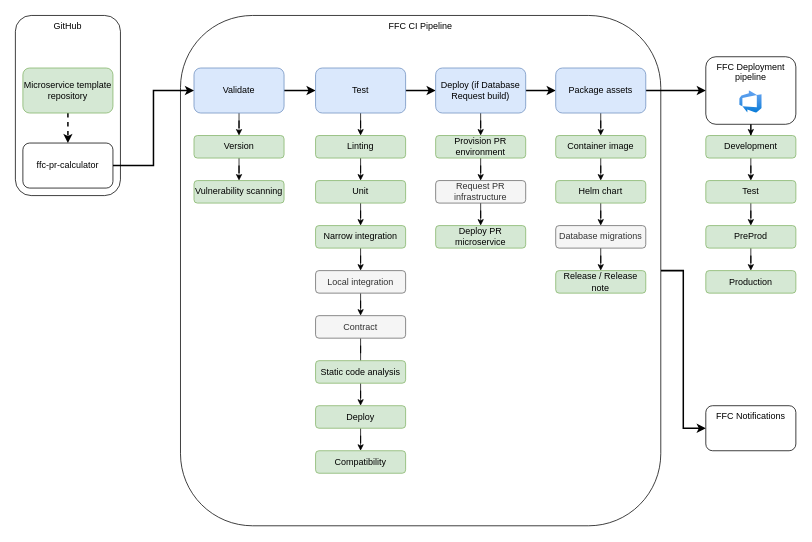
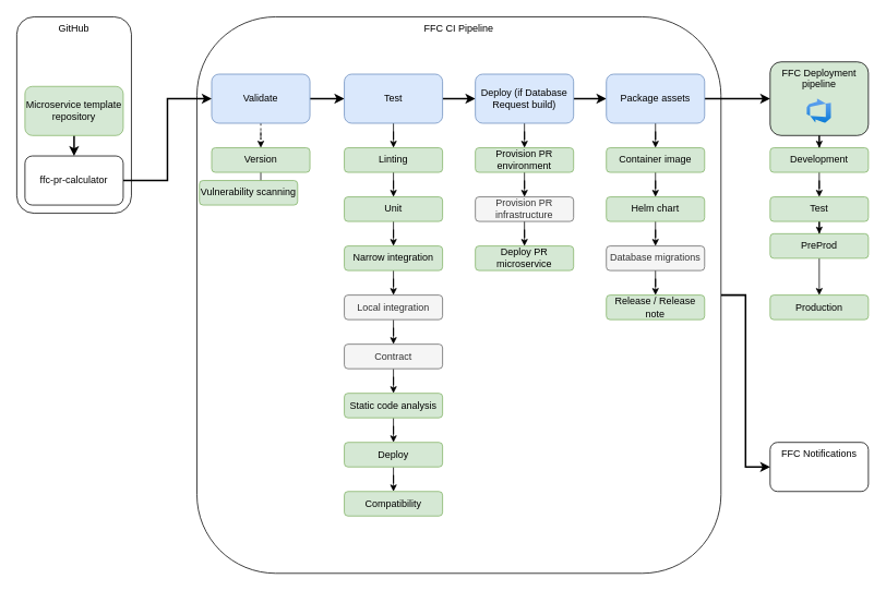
  <mxCell id="0" />
  <mxCell id="1" parent="0" />
  <mxCell id="2" style="edgeStyle=orthogonalEdgeStyle;rounded=0;orthogonalLoop=1;jettySize=auto;html=1;strokeWidth=2;" edge="1" parent="1" source="3" target="63"><mxGeometry relative="1" as="geometry" /></mxCell>
  <mxCell id="3" value="FFC CI Pipeline" style="rounded=1;whiteSpace=wrap;html=1;verticalAlign=top;" vertex="1" parent="1"><mxGeometry x="240" y="20" width="640" height="680" as="geometry" /></mxCell>
  <mxCell id="4" value="GitHub" style="rounded=1;whiteSpace=wrap;html=1;verticalAlign=top;" vertex="1" parent="1"><mxGeometry x="20" y="20" width="140" height="240" as="geometry" /></mxCell>
  <mxCell id="5" value="" style="shape=image;html=1;verticalAlign=top;verticalLabelPosition=bottom;labelBackgroundColor=#ffffff;imageAspect=0;aspect=fixed;image=https://cdn1.iconfinder.com/data/icons/logotypes/32/github-128.png" vertex="1" parent="1"><mxGeometry x="75" y="50" width="30" height="30" as="geometry" /></mxCell>
  <mxCell id="6" style="edgeStyle=orthogonalEdgeStyle;rounded=0;orthogonalLoop=1;jettySize=auto;html=1;entryX=0.5;entryY=0;entryDx=0;entryDy=0;strokeWidth=2;dashed=1;" edge="1" parent="1" source="7" target="52"><mxGeometry relative="1" as="geometry" /></mxCell>
- <mxCell id="7" value="Microservice template repository" style="rounded=1;whiteSpace=wrap;html=1;fillColor=#d5e8d4;strokeColor=#82b366;" vertex="1" parent="1"><mxGeometry x="30" y="90" width="120" height="60" as="geometry" /></mxCell>
+ <mxCell id="7" value="Microservice template repository" style="rounded=1;whiteSpace=wrap;html=1;fillColor=#d5e8d4;strokeColor=#82b366;" vertex="1" parent="1"><mxGeometry x="30" y="105" width="120" height="60" as="geometry" /></mxCell>
  <mxCell id="8" value="" style="shape=image;html=1;verticalAlign=top;verticalLabelPosition=bottom;labelBackgroundColor=#ffffff;imageAspect=0;aspect=fixed;image=https://cdn4.iconfinder.com/data/icons/logos-brands-5/24/jenkins-128.png" vertex="1" parent="1"><mxGeometry x="545" y="50" width="30" height="30" as="geometry" /></mxCell>
- <mxCell id="9" value="" style="edgeStyle=orthogonalEdgeStyle;rounded=0;orthogonalLoop=1;jettySize=auto;html=1;" edge="1" parent="1" source="11" target="13"><mxGeometry relative="1" as="geometry" /></mxCell>
+ <mxCell id="9" value="" style="edgeStyle=orthogonalEdgeStyle;rounded=0;orthogonalLoop=1;jettySize=auto;html=1;dashed=1;" edge="1" parent="1" source="11" target="13"><mxGeometry relative="1" as="geometry" /></mxCell>
  <mxCell id="10" value="" style="edgeStyle=orthogonalEdgeStyle;rounded=0;orthogonalLoop=1;jettySize=auto;html=1;strokeWidth=2;" edge="1" parent="1" source="11" target="17"><mxGeometry relative="1" as="geometry" /></mxCell>
  <mxCell id="11" value="Validate" style="rounded=1;whiteSpace=wrap;html=1;fillColor=#dae8fc;strokeColor=#6c8ebf;" vertex="1" parent="1"><mxGeometry x="258" y="90" width="120" height="60" as="geometry" /></mxCell>
  <mxCell id="12" value="" style="edgeStyle=orthogonalEdgeStyle;rounded=0;orthogonalLoop=1;jettySize=auto;html=1;" edge="1" parent="1" source="13" target="14"><mxGeometry relative="1" as="geometry" /></mxCell>
  <mxCell id="13" value="Version" style="rounded=1;whiteSpace=wrap;html=1;fillColor=#d5e8d4;strokeColor=#82b366;" vertex="1" parent="1"><mxGeometry x="258" y="180" width="120" height="30" as="geometry" /></mxCell>
- <mxCell id="14" value="Vulnerability scanning" style="rounded=1;whiteSpace=wrap;html=1;fillColor=#d5e8d4;strokeColor=#82b366;" vertex="1" parent="1"><mxGeometry x="258" y="240" width="120" height="30" as="geometry" /></mxCell>
+ <mxCell id="14" value="Vulnerability scanning" style="rounded=1;whiteSpace=wrap;html=1;fillColor=#d5e8d4;strokeColor=#82b366;" vertex="1" parent="1"><mxGeometry x="243" y="220" width="120" height="30" as="geometry" /></mxCell>
  <mxCell id="15" value="" style="edgeStyle=orthogonalEdgeStyle;rounded=0;orthogonalLoop=1;jettySize=auto;html=1;" edge="1" parent="1" source="17" target="19"><mxGeometry relative="1" as="geometry" /></mxCell>
  <mxCell id="16" value="" style="edgeStyle=orthogonalEdgeStyle;rounded=0;orthogonalLoop=1;jettySize=auto;html=1;strokeWidth=2;" edge="1" parent="1" source="17" target="35"><mxGeometry relative="1" as="geometry" /></mxCell>
  <mxCell id="17" value="Test" style="rounded=1;whiteSpace=wrap;html=1;fillColor=#dae8fc;strokeColor=#6c8ebf;" vertex="1" parent="1"><mxGeometry x="420" y="90" width="120" height="60" as="geometry" /></mxCell>
  <mxCell id="18" value="" style="edgeStyle=orthogonalEdgeStyle;rounded=0;orthogonalLoop=1;jettySize=auto;html=1;" edge="1" parent="1" source="19" target="21"><mxGeometry relative="1" as="geometry" /></mxCell>
  <mxCell id="19" value="Linting" style="rounded=1;whiteSpace=wrap;html=1;fillColor=#d5e8d4;strokeColor=#82b366;" vertex="1" parent="1"><mxGeometry x="420" y="180" width="120" height="30" as="geometry" /></mxCell>
  <mxCell id="20" value="" style="edgeStyle=orthogonalEdgeStyle;rounded=0;orthogonalLoop=1;jettySize=auto;html=1;" edge="1" parent="1" source="21" target="23"><mxGeometry relative="1" as="geometry" /></mxCell>
  <mxCell id="21" value="Unit" style="rounded=1;whiteSpace=wrap;html=1;fillColor=#d5e8d4;strokeColor=#82b366;" vertex="1" parent="1"><mxGeometry x="420" y="240" width="120" height="30" as="geometry" /></mxCell>
  <mxCell id="22" value="" style="edgeStyle=orthogonalEdgeStyle;rounded=0;orthogonalLoop=1;jettySize=auto;html=1;" edge="1" parent="1" source="23" target="25"><mxGeometry relative="1" as="geometry" /></mxCell>
  <mxCell id="23" value="Narrow integration" style="rounded=1;whiteSpace=wrap;html=1;fillColor=#d5e8d4;strokeColor=#82b366;" vertex="1" parent="1"><mxGeometry x="420" y="300" width="120" height="30" as="geometry" /></mxCell>
  <mxCell id="24" value="" style="edgeStyle=orthogonalEdgeStyle;rounded=0;orthogonalLoop=1;jettySize=auto;html=1;" edge="1" parent="1" source="25" target="27"><mxGeometry relative="1" as="geometry" /></mxCell>
  <mxCell id="25" value="Local integration" style="rounded=1;whiteSpace=wrap;html=1;fillColor=#f5f5f5;strokeColor=#666666;fontColor=#333333;" vertex="1" parent="1"><mxGeometry x="420" y="360" width="120" height="30" as="geometry" /></mxCell>
- <mxCell id="26" value="" style="edgeStyle=orthogonalEdgeStyle;rounded=0;orthogonalLoop=1;jettySize=auto;html=1;endArrow=none;" edge="1" parent="1" source="27" target="29"><mxGeometry relative="1" as="geometry" /></mxCell>
+ <mxCell id="26" value="" style="edgeStyle=orthogonalEdgeStyle;rounded=0;orthogonalLoop=1;jettySize=auto;html=1;" edge="1" parent="1" source="27" target="29"><mxGeometry relative="1" as="geometry" /></mxCell>
  <mxCell id="27" value="Contract" style="rounded=1;whiteSpace=wrap;html=1;fillColor=#f5f5f5;strokeColor=#666666;fontColor=#333333;" vertex="1" parent="1"><mxGeometry x="420" y="420" width="120" height="30" as="geometry" /></mxCell>
  <mxCell id="28" value="" style="edgeStyle=orthogonalEdgeStyle;rounded=0;orthogonalLoop=1;jettySize=auto;html=1;" edge="1" parent="1" source="29" target="31"><mxGeometry relative="1" as="geometry" /></mxCell>
  <mxCell id="29" value="Static code analysis" style="rounded=1;whiteSpace=wrap;html=1;fillColor=#d5e8d4;strokeColor=#82b366;" vertex="1" parent="1"><mxGeometry x="420" y="480" width="120" height="30" as="geometry" /></mxCell>
  <mxCell id="30" value="" style="edgeStyle=orthogonalEdgeStyle;rounded=0;orthogonalLoop=1;jettySize=auto;html=1;" edge="1" parent="1" source="31" target="32"><mxGeometry relative="1" as="geometry" /></mxCell>
  <mxCell id="31" value="Deploy" style="rounded=1;whiteSpace=wrap;html=1;fillColor=#d5e8d4;strokeColor=#82b366;" vertex="1" parent="1"><mxGeometry x="420" y="540" width="120" height="30" as="geometry" /></mxCell>
  <mxCell id="32" value="Compatibility" style="rounded=1;whiteSpace=wrap;html=1;fillColor=#d5e8d4;strokeColor=#82b366;" vertex="1" parent="1"><mxGeometry x="420" y="600" width="120" height="30" as="geometry" /></mxCell>
  <mxCell id="33" value="" style="edgeStyle=orthogonalEdgeStyle;rounded=0;orthogonalLoop=1;jettySize=auto;html=1;" edge="1" parent="1" source="35" target="37"><mxGeometry relative="1" as="geometry" /></mxCell>
  <mxCell id="34" value="" style="edgeStyle=orthogonalEdgeStyle;rounded=0;orthogonalLoop=1;jettySize=auto;html=1;strokeWidth=2;" edge="1" parent="1" source="35"><mxGeometry relative="1" as="geometry"><mxPoint x="740" y="120" as="targetPoint" /></mxGeometry></mxCell>
  <mxCell id="35" value="Deploy (if Database Request build)" style="rounded=1;whiteSpace=wrap;html=1;fillColor=#dae8fc;strokeColor=#6c8ebf;" vertex="1" parent="1"><mxGeometry x="580" y="90" width="120" height="60" as="geometry" /></mxCell>
  <mxCell id="36" value="" style="edgeStyle=orthogonalEdgeStyle;rounded=0;orthogonalLoop=1;jettySize=auto;html=1;" edge="1" parent="1" source="37" target="39"><mxGeometry relative="1" as="geometry" /></mxCell>
  <mxCell id="37" value="Provision PR environment" style="rounded=1;whiteSpace=wrap;html=1;fillColor=#d5e8d4;strokeColor=#82b366;" vertex="1" parent="1"><mxGeometry x="580" y="180" width="120" height="30" as="geometry" /></mxCell>
  <mxCell id="38" value="" style="edgeStyle=orthogonalEdgeStyle;rounded=0;orthogonalLoop=1;jettySize=auto;html=1;" edge="1" parent="1" source="39" target="40"><mxGeometry relative="1" as="geometry" /></mxCell>
- <mxCell id="39" value="Request PR infrastructure" style="rounded=1;whiteSpace=wrap;html=1;fillColor=#f5f5f5;strokeColor=#666666;fontColor=#333333;" vertex="1" parent="1"><mxGeometry x="580" y="240" width="120" height="30" as="geometry" /></mxCell>
+ <mxCell id="39" value="Provision PR infrastructure" style="rounded=1;whiteSpace=wrap;html=1;fillColor=#f5f5f5;strokeColor=#666666;fontColor=#333333;" vertex="1" parent="1"><mxGeometry x="580" y="240" width="120" height="30" as="geometry" /></mxCell>
  <mxCell id="40" value="Deploy PR microservice" style="rounded=1;whiteSpace=wrap;html=1;fillColor=#d5e8d4;strokeColor=#82b366;" vertex="1" parent="1"><mxGeometry x="580" y="300" width="120" height="30" as="geometry" /></mxCell>
  <mxCell id="41" value="" style="edgeStyle=orthogonalEdgeStyle;rounded=0;orthogonalLoop=1;jettySize=auto;html=1;" edge="1" parent="1" source="43" target="45"><mxGeometry relative="1" as="geometry" /></mxCell>
  <mxCell id="42" value="" style="edgeStyle=orthogonalEdgeStyle;rounded=0;orthogonalLoop=1;jettySize=auto;html=1;strokeWidth=2;" edge="1" parent="1" source="43" target="54"><mxGeometry relative="1" as="geometry" /></mxCell>
  <mxCell id="43" value="Package assets" style="rounded=1;whiteSpace=wrap;html=1;fillColor=#dae8fc;strokeColor=#6c8ebf;" vertex="1" parent="1"><mxGeometry x="740" y="90" width="120" height="60" as="geometry" /></mxCell>
  <mxCell id="44" value="" style="edgeStyle=orthogonalEdgeStyle;rounded=0;orthogonalLoop=1;jettySize=auto;html=1;" edge="1" parent="1" source="45" target="47"><mxGeometry relative="1" as="geometry" /></mxCell>
  <mxCell id="45" value="Container image" style="rounded=1;whiteSpace=wrap;html=1;fillColor=#d5e8d4;strokeColor=#82b366;" vertex="1" parent="1"><mxGeometry x="740" y="180" width="120" height="30" as="geometry" /></mxCell>
  <mxCell id="46" value="" style="edgeStyle=orthogonalEdgeStyle;rounded=0;orthogonalLoop=1;jettySize=auto;html=1;" edge="1" parent="1" source="47" target="49"><mxGeometry relative="1" as="geometry" /></mxCell>
  <mxCell id="47" value="Helm chart" style="rounded=1;whiteSpace=wrap;html=1;fillColor=#d5e8d4;strokeColor=#82b366;" vertex="1" parent="1"><mxGeometry x="740" y="240" width="120" height="30" as="geometry" /></mxCell>
  <mxCell id="48" value="" style="edgeStyle=orthogonalEdgeStyle;rounded=0;orthogonalLoop=1;jettySize=auto;html=1;" edge="1" parent="1" source="49" target="50"><mxGeometry relative="1" as="geometry" /></mxCell>
  <mxCell id="49" value="Database migrations" style="rounded=1;whiteSpace=wrap;html=1;fillColor=#f5f5f5;strokeColor=#666666;fontColor=#333333;" vertex="1" parent="1"><mxGeometry x="740" y="300" width="120" height="30" as="geometry" /></mxCell>
  <mxCell id="50" value="Release / Release note" style="rounded=1;whiteSpace=wrap;html=1;fillColor=#d5e8d4;strokeColor=#82b366;" vertex="1" parent="1"><mxGeometry x="740" y="360" width="120" height="30" as="geometry" /></mxCell>
  <mxCell id="51" style="edgeStyle=orthogonalEdgeStyle;rounded=0;orthogonalLoop=1;jettySize=auto;html=1;entryX=0;entryY=0.5;entryDx=0;entryDy=0;strokeWidth=2;" edge="1" parent="1" source="52" target="11"><mxGeometry relative="1" as="geometry" /></mxCell>
  <mxCell id="52" value="ffc-pr-calculator" style="rounded=1;whiteSpace=wrap;html=1;" vertex="1" parent="1"><mxGeometry x="30" y="190" width="120" height="60" as="geometry" /></mxCell>
  <mxCell id="53" style="edgeStyle=orthogonalEdgeStyle;rounded=0;orthogonalLoop=1;jettySize=auto;html=1;entryX=0.5;entryY=0;entryDx=0;entryDy=0;strokeWidth=1;" edge="1" parent="1" source="54" target="57"><mxGeometry relative="1" as="geometry" /></mxCell>
- <mxCell id="54" value="FFC Deployment pipeline" style="rounded=1;whiteSpace=wrap;html=1;verticalAlign=top;" vertex="1" parent="1"><mxGeometry x="940" y="75" width="120" height="90" as="geometry" /></mxCell>
+ <mxCell id="54" value="FFC Deployment pipeline" style="rounded=1;whiteSpace=wrap;html=1;verticalAlign=top;fillColor=#d5e8d4;" vertex="1" parent="1"><mxGeometry x="940" y="75" width="120" height="90" as="geometry" /></mxCell>
  <mxCell id="55" value="" style="aspect=fixed;html=1;points=[];align=center;image;fontSize=12;image=img/lib/azure2/devops/Azure_DevOps.svg;" vertex="1" parent="1"><mxGeometry x="985" y="120" width="30" height="30" as="geometry" /></mxCell>
  <mxCell id="56" style="edgeStyle=orthogonalEdgeStyle;rounded=0;orthogonalLoop=1;jettySize=auto;html=1;entryX=0.5;entryY=0;entryDx=0;entryDy=0;strokeWidth=1;" edge="1" parent="1" source="57" target="59"><mxGeometry relative="1" as="geometry" /></mxCell>
  <mxCell id="57" value="Development" style="rounded=1;whiteSpace=wrap;html=1;fillColor=#d5e8d4;strokeColor=#82b366;" vertex="1" parent="1"><mxGeometry x="940" y="180" width="120" height="30" as="geometry" /></mxCell>
  <mxCell id="58" style="edgeStyle=orthogonalEdgeStyle;rounded=0;orthogonalLoop=1;jettySize=auto;html=1;entryX=0.5;entryY=0;entryDx=0;entryDy=0;strokeWidth=1;" edge="1" parent="1" source="59" target="61"><mxGeometry relative="1" as="geometry" /></mxCell>
  <mxCell id="59" value="Test" style="rounded=1;whiteSpace=wrap;html=1;fillColor=#d5e8d4;strokeColor=#82b366;" vertex="1" parent="1"><mxGeometry x="940" y="240" width="120" height="30" as="geometry" /></mxCell>
  <mxCell id="60" value="" style="edgeStyle=orthogonalEdgeStyle;rounded=0;orthogonalLoop=1;jettySize=auto;html=1;strokeWidth=1;" edge="1" parent="1" source="61" target="62"><mxGeometry relative="1" as="geometry" /></mxCell>
- <mxCell id="61" value="PreProd" style="rounded=1;whiteSpace=wrap;html=1;fillColor=#d5e8d4;strokeColor=#82b366;" vertex="1" parent="1"><mxGeometry x="940" y="300" width="120" height="30" as="geometry" /></mxCell>
+ <mxCell id="61" value="PreProd" style="rounded=1;whiteSpace=wrap;html=1;fillColor=#d5e8d4;strokeColor=#82b366;" vertex="1" parent="1"><mxGeometry x="940" y="285" width="120" height="30" as="geometry" /></mxCell>
  <mxCell id="62" value="Production" style="rounded=1;whiteSpace=wrap;html=1;fillColor=#d5e8d4;strokeColor=#82b366;" vertex="1" parent="1"><mxGeometry x="940" y="360" width="120" height="30" as="geometry" /></mxCell>
  <mxCell id="63" value="FFC Notifications" style="rounded=1;whiteSpace=wrap;html=1;verticalAlign=top;" vertex="1" parent="1"><mxGeometry x="940" y="540" width="120" height="60" as="geometry" /></mxCell>
  <mxCell id="64" value="" style="shape=image;html=1;verticalAlign=top;verticalLabelPosition=bottom;labelBackgroundColor=#ffffff;imageAspect=0;aspect=fixed;image=https://cdn4.iconfinder.com/data/icons/logos-and-brands/512/306_Slack_logo-128.png" vertex="1" parent="1"><mxGeometry x="985" y="567" width="30" height="30" as="geometry" /></mxCell>
